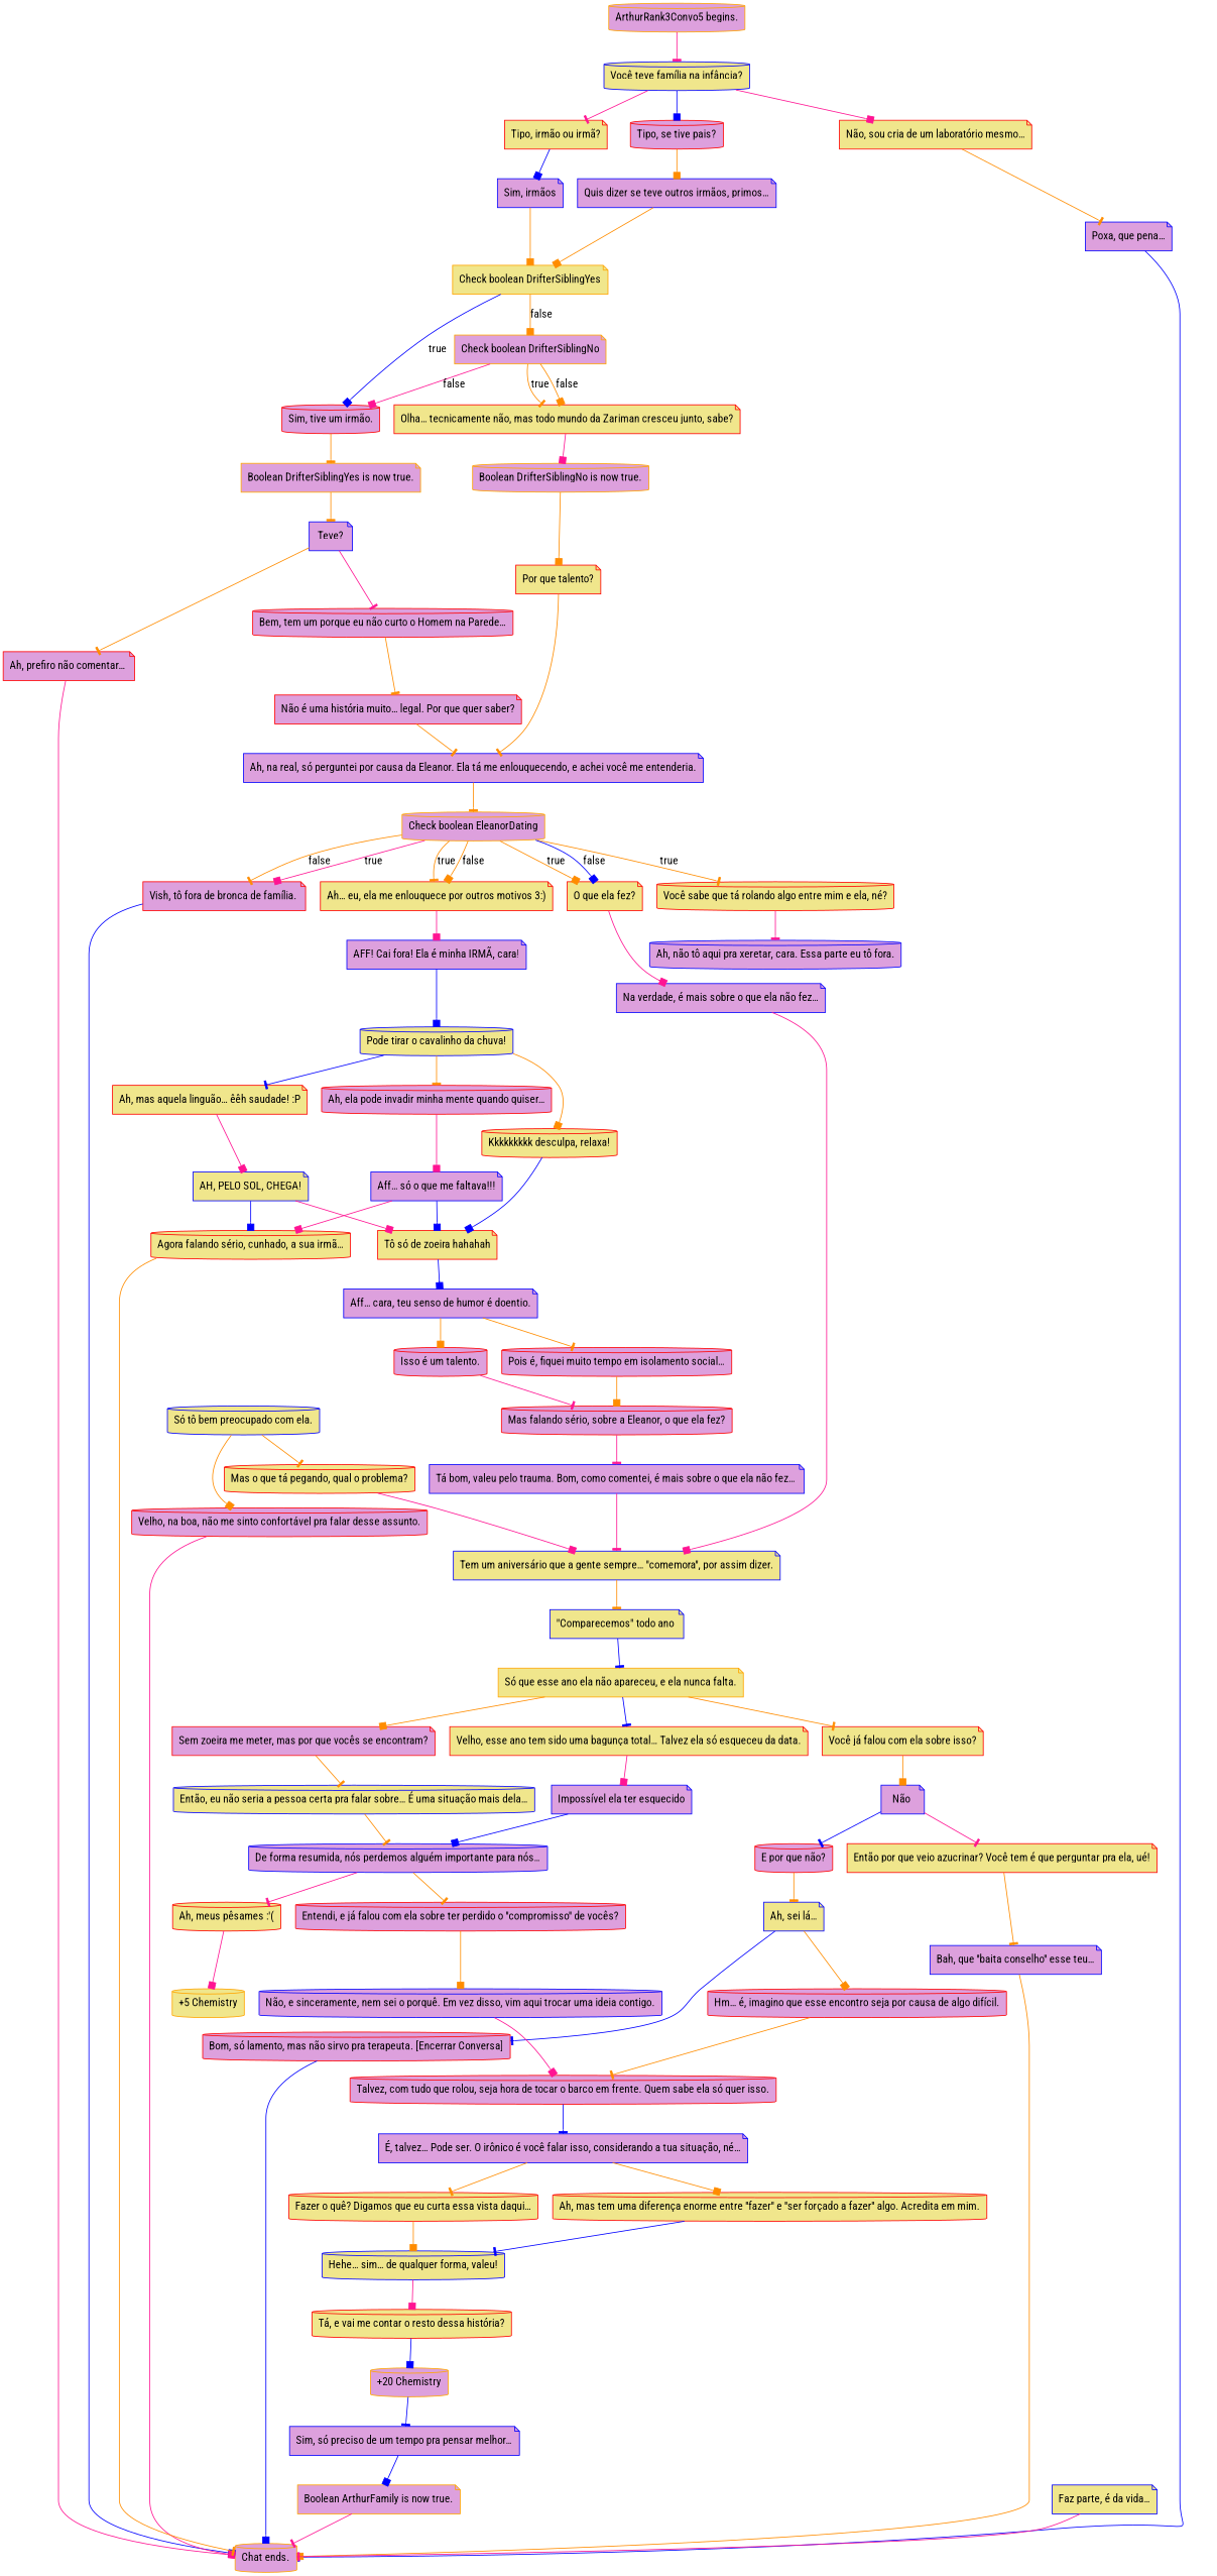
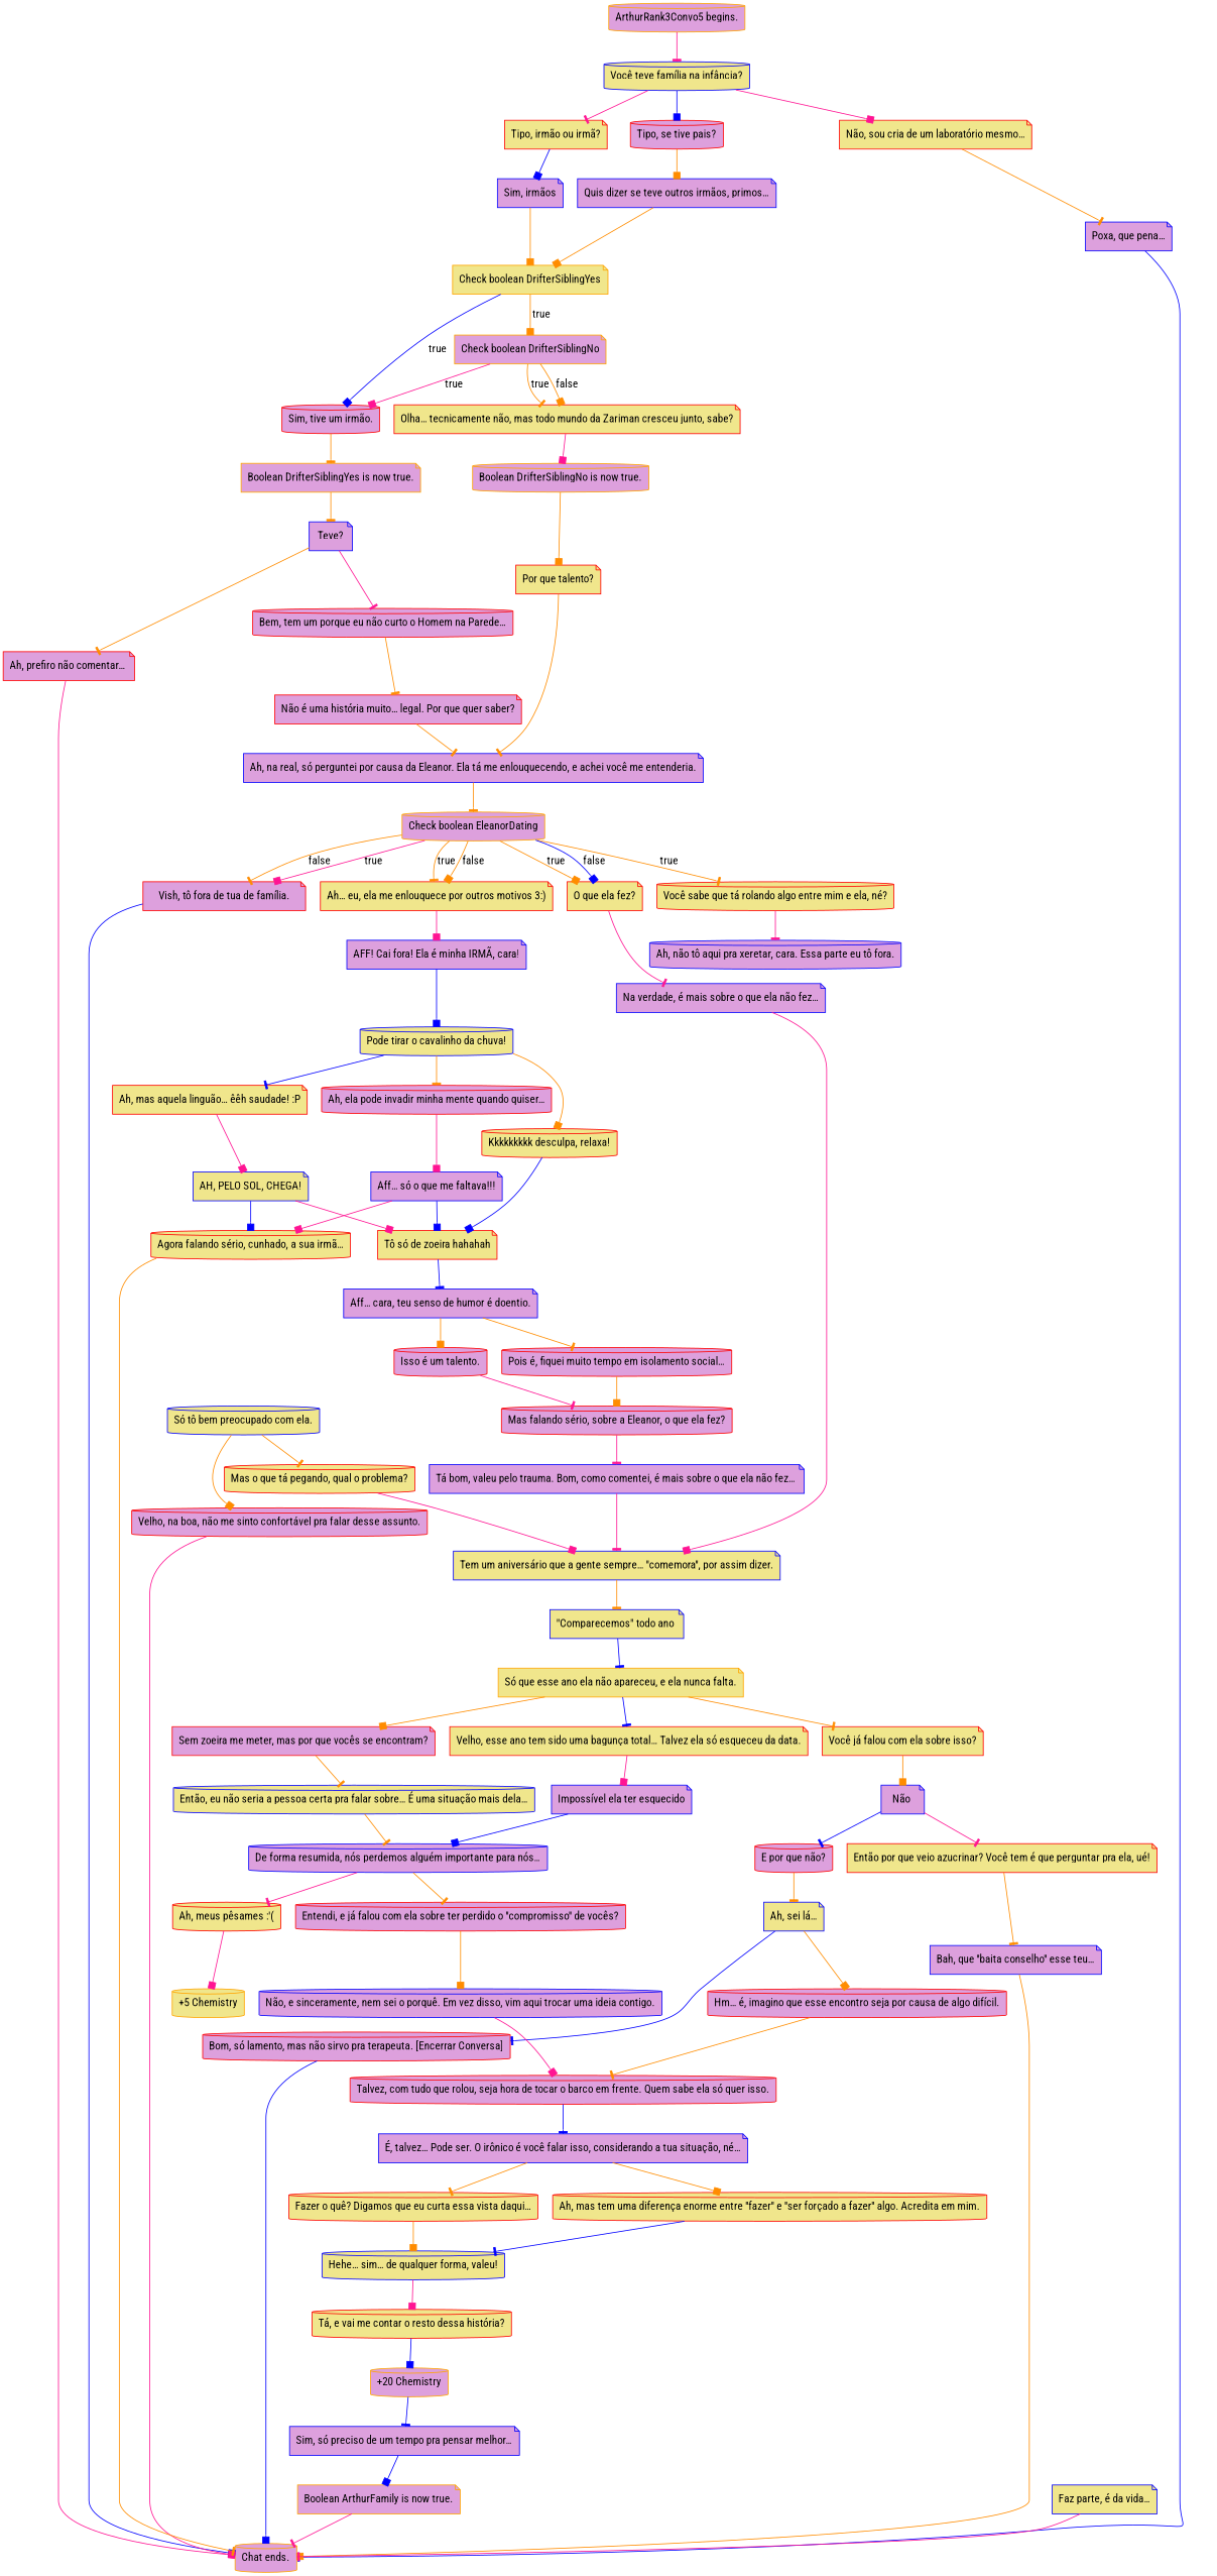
  digraph {
    fontname="Roboto Condensed"
    node [color=red fillcolor=plum fontname="Roboto Condensed" shape=note style=filled]
    edge [arrowhead=box color=darkorange fontname="Roboto Condensed"]
    "ArthurRank3Convo5 begins." [color=orange shape=cylinder]
    n2 [color=blue fillcolor=khaki label="Você teve família na infância?" shape=cylinder]
    n3 [fillcolor=khaki label="Tipo, irmão ou irmã?"]
    n4 [label="Tipo, se tive pais?" shape=cylinder]
    n5 [fillcolor=khaki label="Não, sou cria de um laboratório mesmo…"]
    n6 [color=blue label="Sim, irmãos"]
    n7 [color=blue label="Quis dizer se teve outros irmãos, primos…"]
    n8 [color=blue label="Poxa, que pena…"]
    n9 [color=orange fillcolor=khaki label="Check boolean DrifterSiblingYes"]
    "Chat ends." [color=orange shape=cylinder]
    n11 [label="Sim, tive um irmão." shape=cylinder]
    n12 [color=orange label="Check boolean DrifterSiblingNo"]
    n13 [color=orange label="Boolean DrifterSiblingYes is now true."]
    n14 [fillcolor=khaki label="Olha… tecnicamente não, mas todo mundo da Zariman cresceu junto, sabe?"]
    n15 [color=blue label="Teve?"]
    n16 [color=orange label="Boolean DrifterSiblingNo is now true." shape=cylinder]
    n17 [label="Bem, tem um porque eu não curto o Homem na Parede…" shape=cylinder]
    n18 [label="Ah, prefiro não comentar… "]
    n19 [fillcolor=khaki label="Por que talento?"]
    n20 [label="Não é uma história muito… legal. Por que quer saber?"]
    n21 [color=blue label="Ah, na real, só perguntei por causa da Eleanor. Ela tá me enlouquecendo, e achei você me entenderia."]
    n22 [color=orange label="Check boolean EleanorDating" shape=cylinder]
    n23 [fillcolor=khaki label="Você sabe que tá rolando algo entre mim e ela, né?" shape=cylinder]
    n24 [fillcolor=khaki label="O que ela fez?"]
    n25 [fillcolor=khaki label="Ah… eu, ela me enlouquece por outros motivos 3:)"]
-   n26 [label="Vish, tô fora de bronca de família. "]
+   n26 [label="Vish, tô fora de tua de família."]
    n27 [color=blue label="Ah, não tô aqui pra xeretar, cara. Essa parte eu tô fora." shape=cylinder]
    n28 [color=blue label="Na verdade, é mais sobre o que ela não fez…"]
    n29 [color=blue label="AFF! Cai fora! Ela é minha IRMÃ, cara!"]
    n30 [color=blue fillcolor=khaki label="Tem um aniversário que a gente sempre… ''comemora'', por assim dizer."]
    n31 [color=blue fillcolor=khaki label="Pode tirar o cavalinho da chuva!" shape=cylinder]
    n32 [color=blue fillcolor=khaki label="Só tô bem preocupado com ela." shape=cylinder]
    n33 [fillcolor=khaki label="Mas o que tá pegando, qual o problema?" shape=cylinder]
    n34 [label="Velho, na boa, não me sinto confortável pra falar desse assunto." shape=cylinder]
    n35 [color=blue fillcolor=khaki label="\"Comparecemos\" todo ano "]
    n36 [fillcolor=khaki label="Kkkkkkkkk desculpa, relaxa!" shape=cylinder]
    n37 [fillcolor=khaki label="Ah, mas aquela linguão… êêh saudade! :P"]
    n38 [label="Ah, ela pode invadir minha mente quando quiser…" shape=cylinder]
    n39 [color=orange fillcolor=khaki label="Só que esse ano ela não apareceu, e ela nunca falta."]
    n40 [fillcolor=khaki label="Tô só de zoeira hahahah"]
    n41 [color=blue fillcolor=khaki label="AH, PELO SOL, CHEGA!"]
    n42 [color=blue label="Aff… só o que me faltava!!!"]
    n43 [fillcolor=khaki label="Velho, esse ano tem sido uma bagunça total… Talvez ela só esqueceu da data."]
    n44 [label="Sem zoeira me meter, mas por que vocês se encontram?"]
    n45 [fillcolor=khaki label="Você já falou com ela sobre isso?"]
    n46 [color=blue label="Aff… cara, teu senso de humor é doentio."]
    n47 [fillcolor=khaki label="Agora falando sério, cunhado, a sua irmã…" shape=cylinder]
    n48 [color=blue label="Impossível ela ter esquecido"]
    n49 [color=blue fillcolor=khaki label="Então, eu não seria a pessoa certa pra falar sobre… É uma situação mais dela…" shape=cylinder]
    n50 [color=blue label="Não "]
    n51 [label="Pois é, fiquei muito tempo em isolamento social…" shape=cylinder]
    n52 [label="Isso é um talento." shape=cylinder]
    n53 [color=blue label="De forma resumida, nós perdemos alguém importante para nós…" shape=cylinder]
    n54 [label="E por que não?" shape=cylinder]
    n55 [fillcolor=khaki label="Então por que veio azucrinar? Você tem é que perguntar pra ela, ué!"]
    n56 [label="Mas falando sério, sobre a Eleanor, o que ela fez?" shape=cylinder]
    n57 [label="Entendi, e já falou com ela sobre ter perdido o ''compromisso'' de vocês?" shape=cylinder]
    n58 [fillcolor=khaki label="Ah, meus pêsames :'(" shape=cylinder]
    n59 [color=blue fillcolor=khaki label="Ah, sei lá…"]
    n60 [color=blue label="Bah, que ''baita conselho'' esse teu…"]
    n61 [color=blue label="Tá bom, valeu pelo trauma. Bom, como comentei, é mais sobre o que ela não fez… "]
    n62 [color=blue label="Não, e sinceramente, nem sei o porquê. Em vez disso, vim aqui trocar uma ideia contigo." shape=cylinder]
    n63 [color=orange fillcolor=khaki label="+5 Chemistry" shape=cylinder]
    n64 [label="Hm… é, imagino que esse encontro seja por causa de algo difícil." shape=cylinder]
    n65 [label="Bom, só lamento, mas não sirvo pra terapeuta. [Encerrar Conversa]" shape=cylinder]
    n66 [label="Talvez, com tudo que rolou, seja hora de tocar o barco em frente. Quem sabe ela só quer isso." shape=cylinder]
    n67 [color=blue label="É, talvez… Pode ser. O irônico é você falar isso, considerando a tua situação, né…"]
    n68 [color=blue fillcolor=khaki label="Faz parte, é da vida…"]
    n69 [fillcolor=khaki label="Ah, mas tem uma diferença enorme entre ''fazer'' e ''ser forçado a fazer'' algo. Acredita em mim." shape=cylinder]
    n70 [fillcolor=khaki label="Fazer o quê? Digamos que eu curta essa vista daqui…" shape=cylinder]
    n71 [color=blue fillcolor=khaki label="Hehe… sim… de qualquer forma, valeu!" shape=cylinder]
    n72 [fillcolor=khaki label="Tá, e vai me contar o resto dessa história?" shape=cylinder]
    n73 [color=orange label="+20 Chemistry" shape=cylinder]
    n74 [color=blue label="Sim, só preciso de um tempo pra pensar melhor…"]
    n75 [color=orange label="Boolean ArthurFamily is now true."]
    "ArthurRank3Convo5 begins." -> n2 [arrowhead=tee color=deeppink]
    n2 -> n3 [arrowhead=tee color=deeppink]
    n2 -> n4 [color=blue]
    n2 -> n5 [color=deeppink]
    n3 -> n6 [color=blue]
    n4 -> n7
    n5 -> n8 [arrowhead=tee]
    n6 -> n9
    n7 -> n9
    n8 -> "Chat ends." [arrowhead=tee color=blue]
    n9 -> n11 [color=blue label=true]
-   n9 -> n12 [label=false]
+   n9 -> n12 [label=true]
    n11 -> n13 [arrowhead=tee]
-   n12 -> n11 [color=deeppink label=false]
+   n12 -> n11 [color=deeppink label=true]
    n12 -> n14 [arrowhead=tee label=true]
    n12 -> n14 [label=false]
    n13 -> n15 [arrowhead=tee]
    n14 -> n16 [color=deeppink]
    n15 -> n17 [arrowhead=tee color=deeppink]
    n15 -> n18 [arrowhead=tee]
    n16 -> n19
    n17 -> n20 [arrowhead=tee]
    n18 -> "Chat ends." [color=deeppink]
    n19 -> n21 [arrowhead=tee]
    n20 -> n21 [arrowhead=tee]
    n21 -> n22 [arrowhead=tee]
    n22 -> n23 [arrowhead=tee label=true]
    n22 -> n24 [label=true]
    n22 -> n24 [color=blue label=false]
    n22 -> n25 [arrowhead=tee label=true]
    n22 -> n25 [label=false]
    n22 -> n26 [color=deeppink label=true]
    n22 -> n26 [arrowhead=tee label=false]
    n23 -> n27 [arrowhead=tee color=deeppink]
-   n24 -> n28 [color=deeppink]
+   n24 -> n28 [arrowhead=tee color=deeppink]
    n25 -> n29 [color=deeppink]
    n26 -> "Chat ends." [color=blue]
    n28 -> n30 [color=deeppink]
    n29 -> n31 [color=blue]
    n30 -> n35 [arrowhead=tee]
    n31 -> n36
    n31 -> n37 [arrowhead=tee color=blue]
    n31 -> n38 [arrowhead=tee]
    n32 -> n33 [arrowhead=tee]
    n32 -> n34
    n33 -> n30 [color=deeppink]
    n34 -> "Chat ends." [color=deeppink]
    n35 -> n39 [arrowhead=tee color=blue]
    n36 -> n40 [color=blue]
    n37 -> n41 [color=deeppink]
    n38 -> n42 [color=deeppink]
    n39 -> n43 [arrowhead=tee color=blue]
    n39 -> n44
    n39 -> n45 [arrowhead=tee]
-   n40 -> n46 [color=blue]
+   n40 -> n46 [arrowhead=tee color=blue]
    n41 -> n40 [color=deeppink]
    n41 -> n47 [color=blue]
    n42 -> n40 [color=blue]
    n42 -> n47 [color=deeppink]
    n43 -> n48 [color=deeppink]
    n44 -> n49 [arrowhead=tee]
    n45 -> n50
    n46 -> n51 [arrowhead=tee]
    n46 -> n52
    n47 -> "Chat ends." [arrowhead=tee]
    n48 -> n53 [color=blue]
    n49 -> n53 [arrowhead=tee]
    n50 -> n54 [arrowhead=tee color=blue]
    n50 -> n55 [arrowhead=tee color=deeppink]
    n51 -> n56
    n52 -> n56 [arrowhead=tee color=deeppink]
    n53 -> n57 [arrowhead=tee]
    n53 -> n58 [arrowhead=tee color=deeppink]
    n54 -> n59 [arrowhead=tee]
    n55 -> n60 [arrowhead=tee]
    n56 -> n61 [arrowhead=tee color=deeppink]
    n57 -> n62
    n58 -> n63 [color=deeppink]
    n59 -> n64
    n59 -> n65 [arrowhead=tee color=blue]
    n60 -> "Chat ends."
    n61 -> n30 [arrowhead=tee color=deeppink]
    n62 -> n66 [color=deeppink]
    n64 -> n66 [arrowhead=tee]
    n65 -> "Chat ends." [color=blue]
    n66 -> n67 [arrowhead=tee color=blue]
    n67 -> n69
    n67 -> n70 [arrowhead=tee]
    n68 -> "Chat ends." [arrowhead=tee color=deeppink]
    n69 -> n71 [arrowhead=tee color=blue]
    n70 -> n71
    n71 -> n72 [color=deeppink]
    n72 -> n73 [color=blue]
    n73 -> n74 [arrowhead=tee color=blue]
    n74 -> n75 [color=blue]
    n75 -> "Chat ends." [arrowhead=tee color=deeppink]
  }
